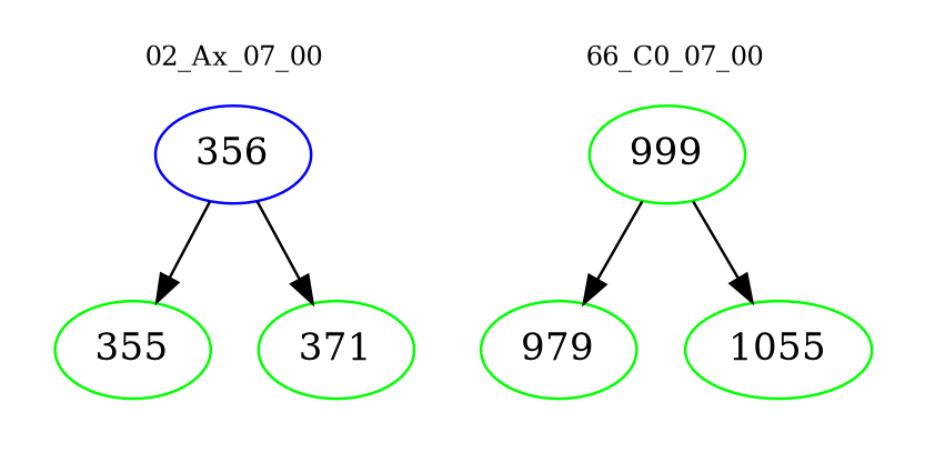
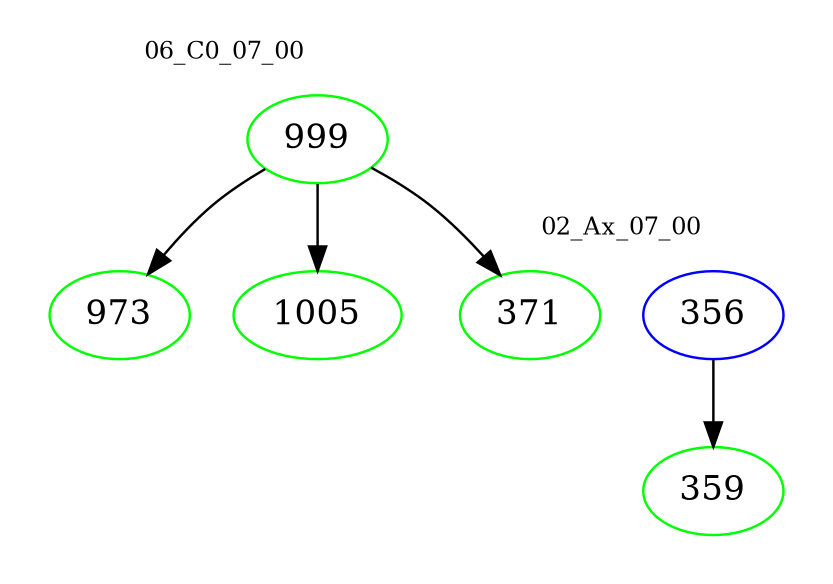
  digraph {
    node [color=green]
    edge [color=black]
    n1 [color=blue label=356]
-   n2 [label=355]
+   n2 [label=359]
    n3 [label=371]
    n4 [label=999]
-   n5 [label=979]
-   n6 [label=1055]
+   n5 [label=973]
+   n6 [label=1005]
    subgraph cluster_1 {
      color=white
      fontsize=10
      label="02_Ax_07_00"
      n1
      n2
      n3
    }
    subgraph cluster_2 {
      color=white
      fontsize=10
-     label="66_C0_07_00"
+     label="06_C0_07_00"
      n4
      n5
      n6
    }
    n1 -> n2
-   n1 -> n3
+   n4 -> n3
    n4 -> n5
    n4 -> n6
  }
